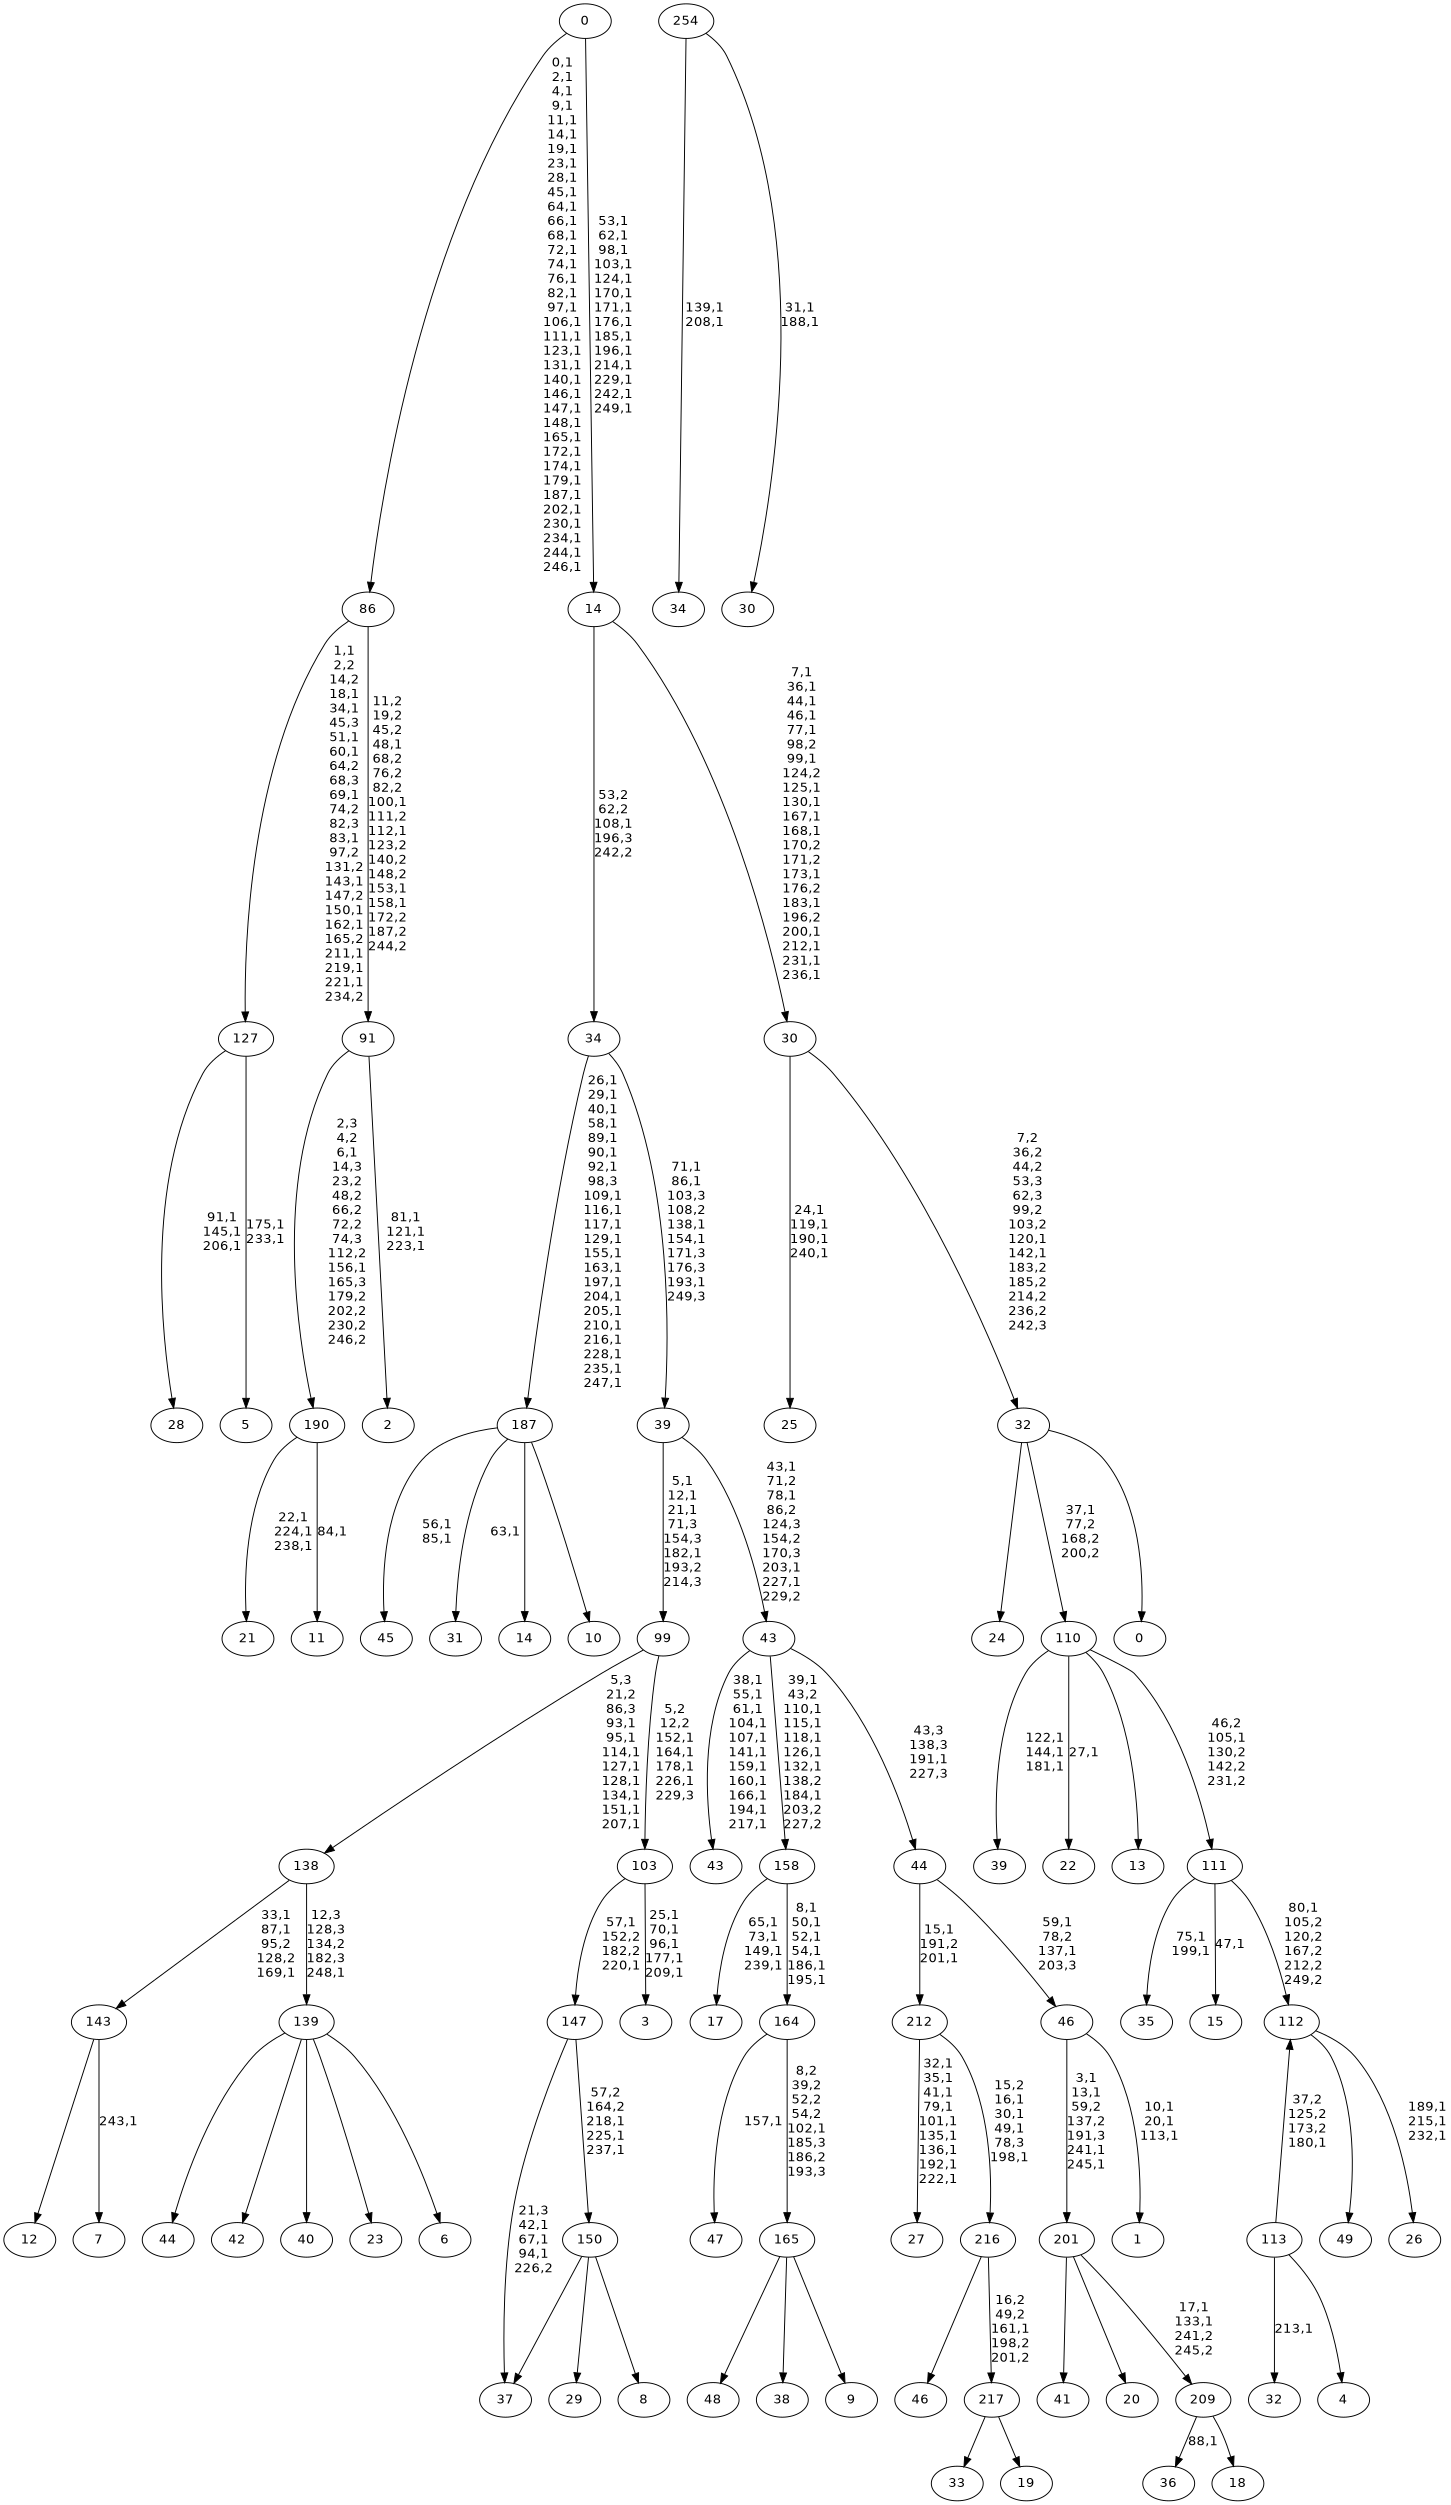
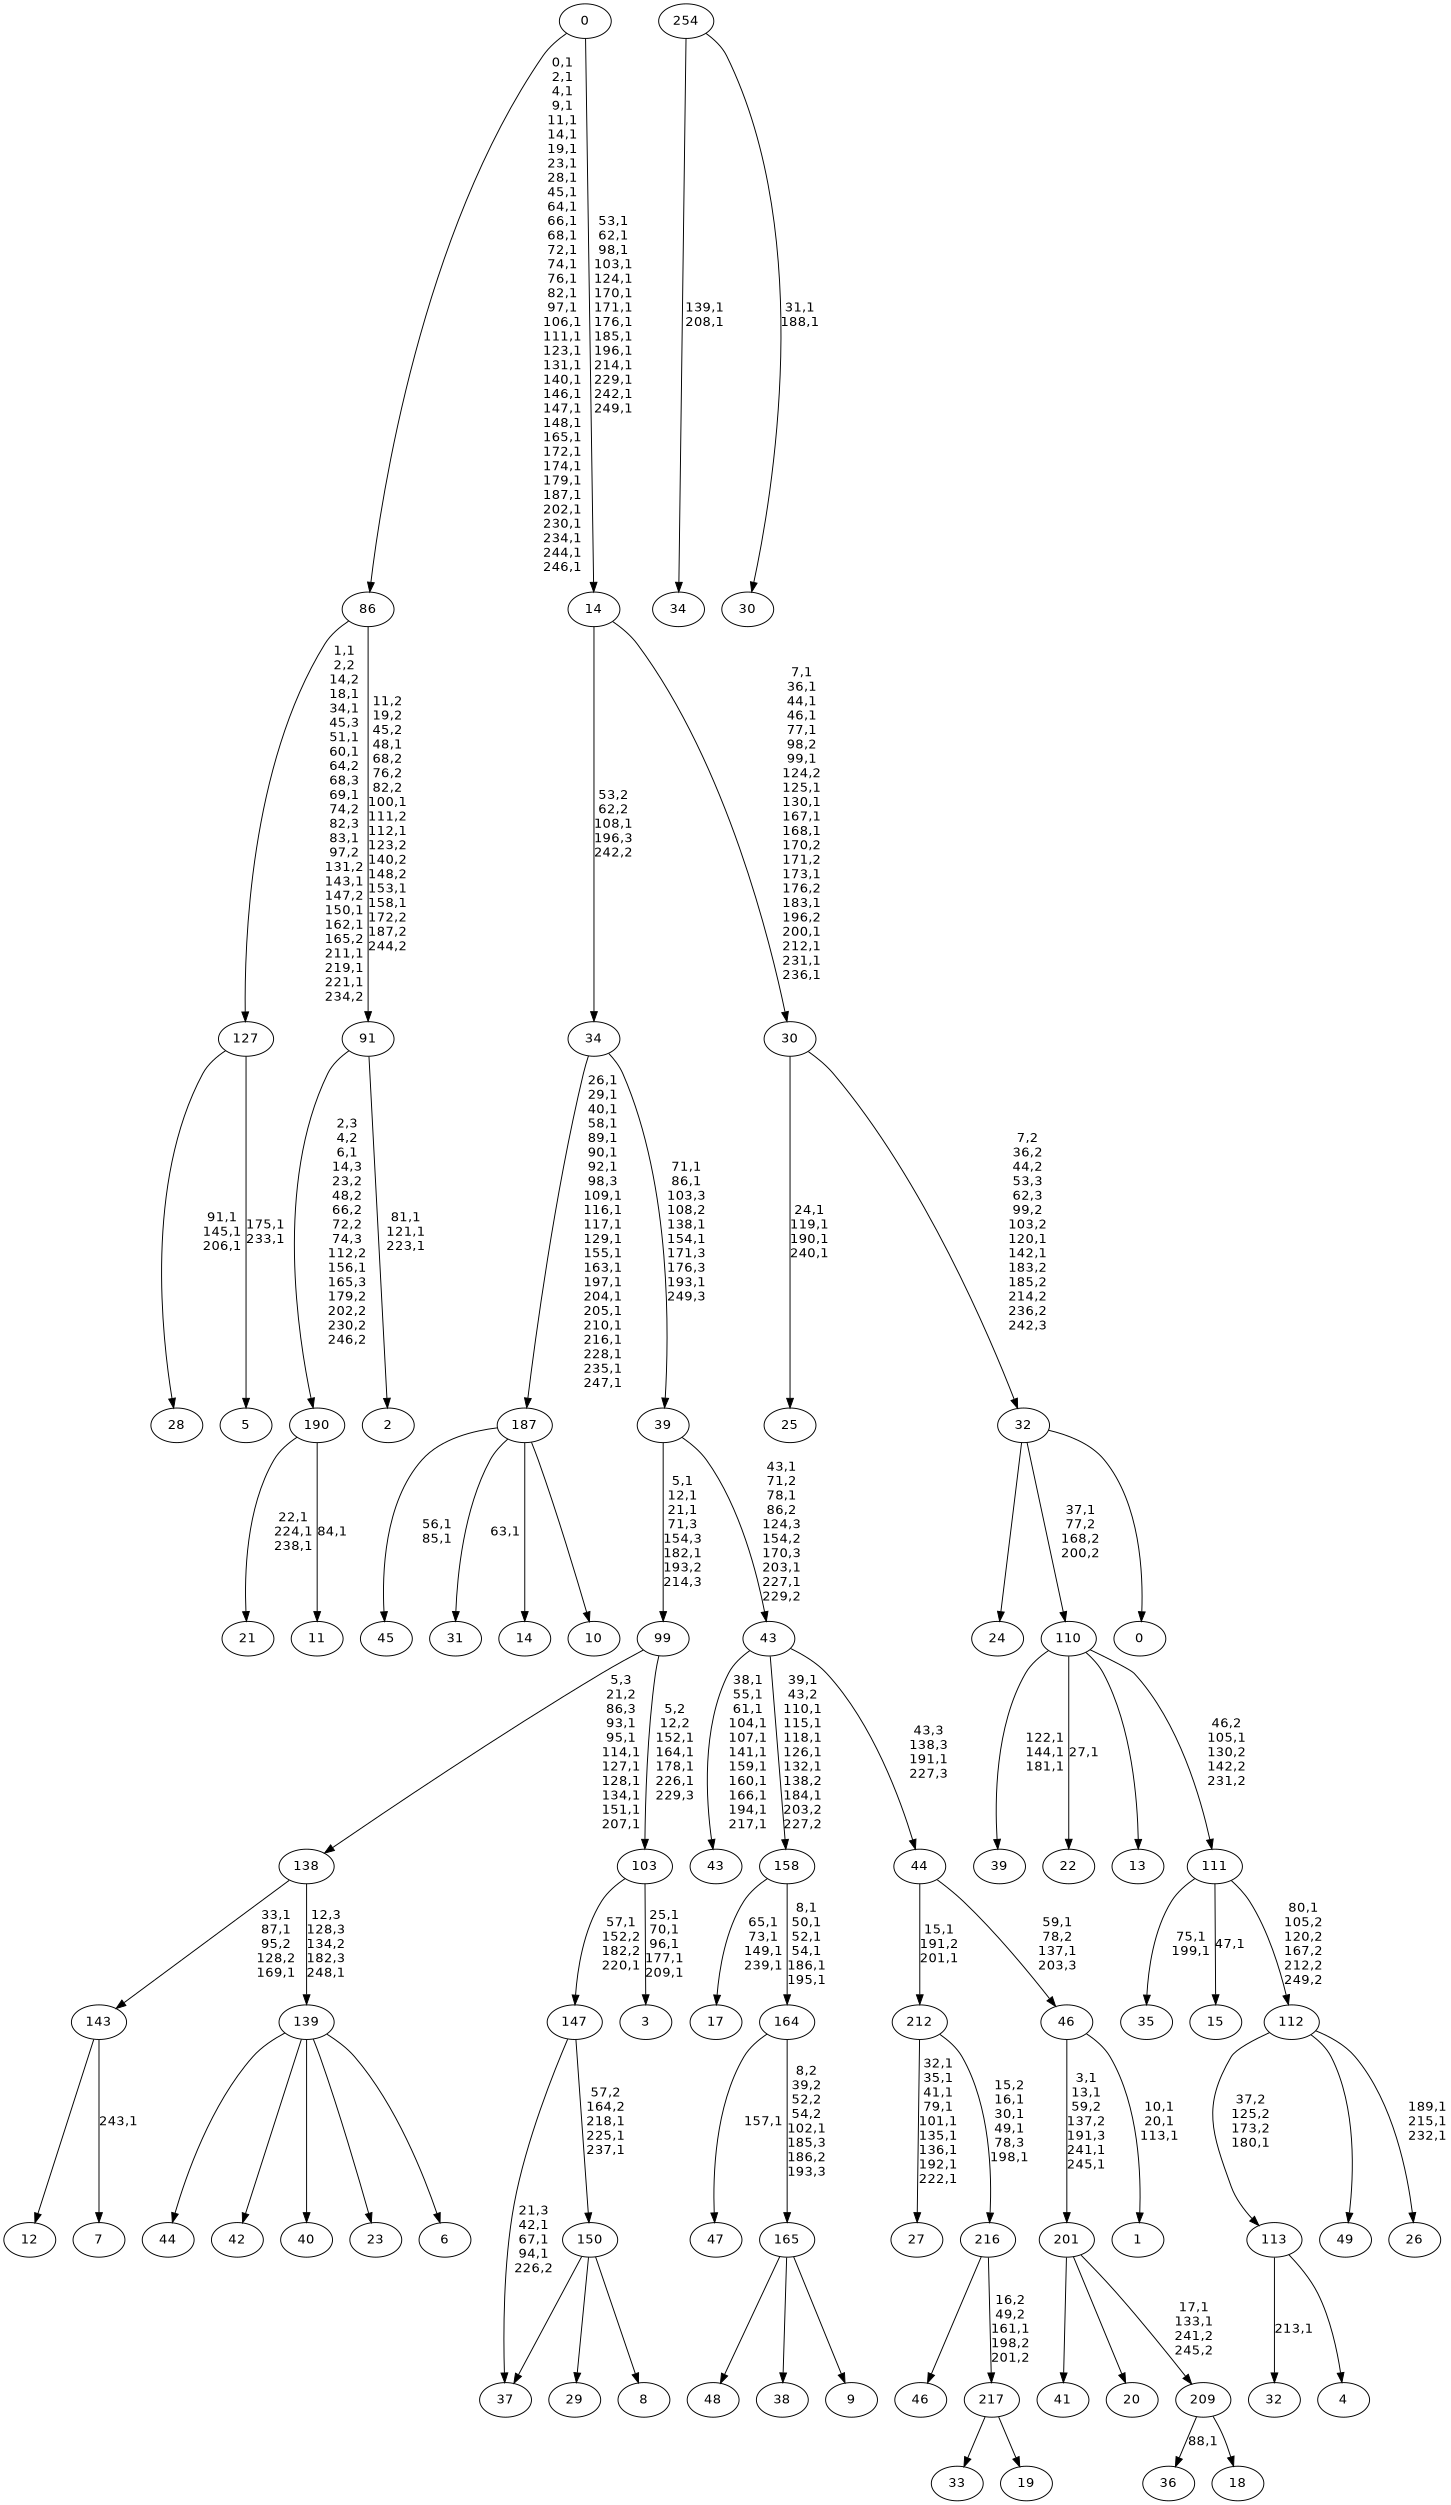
  digraph {
    fontname="DejaVu Sans"
    node [fontname="DejaVu Sans"]
    edge [fontname="DejaVu Sans"]
    n1 [label=49]
    n2 [label=48]
    n3 [label=47]
    n4 [label=46]
    n5 [label=45]
    n6 [label=44]
    n7 [label=43]
    n8 [label=42]
    n9 [label=41]
    n10 [label=40]
    n11 [label=39]
    n12 [label=38]
    n13 [label=37]
    n14 [label=36]
    n15 [label=35]
    n16 [label=34]
    n17 [label=33]
    n18 [label=32]
    n19 [label=31]
    n20 [label=30]
    254
    n22 [label=29]
    n23 [label=28]
    n24 [label=27]
    n25 [label=26]
    n26 [label=25]
    n27 [label=24]
    n28 [label=23]
    n29 [label=22]
    n30 [label=21]
    n31 [label=20]
    n32 [label=19]
    217
    216
    212
    n36 [label=18]
    209
    n38 [label=17]
    201
    n40 [label=15]
    n41 [label=14]
    n42 [label=13]
    n43 [label=12]
    n44 [label=11]
    190
    n46 [label=10]
    187
    n48 [label=9]
    165
    164
    158
    n52 [label=8]
    150
    147
    n55 [label=7]
    143
    n57 [label=6]
    139
    138
    n60 [label=5]
    127
    n62 [label=4]
    113
    112
    111
    110
    n67 [label=3]
    103
    99
    n70 [label=2]
    91
    86
    n73 [label=1]
    46
    44
    43
    39
    34
    n79 [label=0]
    32
    30
    14
    0
    254 -> n16 [label="139,1\n208,1"]
    254 -> n20 [label="31,1\n188,1"]
    217 -> n17
    217 -> n32
    216 -> n4
    216 -> 217 [label="16,2\n49,2\n161,1\n198,2\n201,2"]
    212 -> n24 [label="32,1\n35,1\n41,1\n79,1\n101,1\n135,1\n136,1\n192,1\n222,1"]
    212 -> 216 [label="15,2\n16,1\n30,1\n49,1\n78,3\n198,1"]
    209 -> n14 [label="88,1"]
    209 -> n36
    201 -> n9
    201 -> n31
    201 -> 209 [label="17,1\n133,1\n241,2\n245,2"]
    190 -> n30 [label="22,1\n224,1\n238,1"]
    190 -> n44 [label="84,1"]
    187 -> n5 [label="56,1\n85,1"]
    187 -> n19 [label="63,1"]
    187 -> n41
    187 -> n46
    165 -> n2
    165 -> n12
    165 -> n48
    164 -> n3 [label="157,1"]
    164 -> 165 [label="8,2\n39,2\n52,2\n54,2\n102,1\n185,3\n186,2\n193,3"]
    158 -> n38 [label="65,1\n73,1\n149,1\n239,1"]
    158 -> 164 [label="8,1\n50,1\n52,1\n54,1\n186,1\n195,1"]
    150 -> n13
    150 -> n22
    150 -> n52
    147 -> n13 [label="21,3\n42,1\n67,1\n94,1\n226,2"]
    147 -> 150 [label="57,2\n164,2\n218,1\n225,1\n237,1"]
    143 -> n43
    143 -> n55 [label="243,1"]
    139 -> n6
    139 -> n8
    139 -> n10
    139 -> n28
    139 -> n57
    138 -> 143 [label="33,1\n87,1\n95,2\n128,2\n169,1"]
    138 -> 139 [label="12,3\n128,3\n134,2\n182,3\n248,1"]
    127 -> n23 [label="91,1\n145,1\n206,1"]
    127 -> n60 [label="175,1\n233,1"]
    113 -> n18 [label="213,1"]
    113 -> n62
    112 -> n1
    112 -> n25 [label="189,1\n215,1\n232,1"]
-   113 -> 112 [label="37,2\n125,2\n173,2\n180,1"]
+   112 -> 113 [label="37,2\n125,2\n173,2\n180,1"]
    111 -> n15 [label="75,1\n199,1"]
    111 -> n40 [label="47,1"]
    111 -> 112 [label="80,1\n105,2\n120,2\n167,2\n212,2\n249,2"]
    110 -> n11 [label="122,1\n144,1\n181,1"]
    110 -> n29 [label="27,1"]
    110 -> n42
    110 -> 111 [label="46,2\n105,1\n130,2\n142,2\n231,2"]
    103 -> 147 [label="57,1\n152,2\n182,2\n220,1"]
    103 -> n67 [label="25,1\n70,1\n96,1\n177,1\n209,1"]
    99 -> 138 [label="5,3\n21,2\n86,3\n93,1\n95,1\n114,1\n127,1\n128,1\n134,1\n151,1\n207,1"]
    99 -> 103 [label="5,2\n12,2\n152,1\n164,1\n178,1\n226,1\n229,3"]
    91 -> 190 [label="2,3\n4,2\n6,1\n14,3\n23,2\n48,2\n66,2\n72,2\n74,3\n112,2\n156,1\n165,3\n179,2\n202,2\n230,2\n246,2"]
    91 -> n70 [label="81,1\n121,1\n223,1"]
    86 -> 127 [label="1,1\n2,2\n14,2\n18,1\n34,1\n45,3\n51,1\n60,1\n64,2\n68,3\n69,1\n74,2\n82,3\n83,1\n97,2\n131,2\n143,1\n147,2\n150,1\n162,1\n165,2\n211,1\n219,1\n221,1\n234,2"]
    86 -> 91 [label="11,2\n19,2\n45,2\n48,1\n68,2\n76,2\n82,2\n100,1\n111,2\n112,1\n123,2\n140,2\n148,2\n153,1\n158,1\n172,2\n187,2\n244,2"]
    46 -> 201 [label="3,1\n13,1\n59,2\n137,2\n191,3\n241,1\n245,1"]
    46 -> n73 [label="10,1\n20,1\n113,1"]
    44 -> 212 [label="15,1\n191,2\n201,1"]
    44 -> 46 [label="59,1\n78,2\n137,1\n203,3"]
    43 -> n7 [label="38,1\n55,1\n61,1\n104,1\n107,1\n141,1\n159,1\n160,1\n166,1\n194,1\n217,1"]
    43 -> 158 [label="39,1\n43,2\n110,1\n115,1\n118,1\n126,1\n132,1\n138,2\n184,1\n203,2\n227,2"]
    43 -> 44 [label="43,3\n138,3\n191,1\n227,3"]
    39 -> 99 [label="5,1\n12,1\n21,1\n71,3\n154,3\n182,1\n193,2\n214,3"]
    39 -> 43 [label="43,1\n71,2\n78,1\n86,2\n124,3\n154,2\n170,3\n203,1\n227,1\n229,2"]
    34 -> 187 [label="26,1\n29,1\n40,1\n58,1\n89,1\n90,1\n92,1\n98,3\n109,1\n116,1\n117,1\n129,1\n155,1\n163,1\n197,1\n204,1\n205,1\n210,1\n216,1\n228,1\n235,1\n247,1"]
    34 -> 39 [label="71,1\n86,1\n103,3\n108,2\n138,1\n154,1\n171,3\n176,3\n193,1\n249,3"]
    32 -> n27
    32 -> 110 [label="37,1\n77,2\n168,2\n200,2"]
    32 -> n79
    30 -> n26 [label="24,1\n119,1\n190,1\n240,1"]
    30 -> 32 [label="7,2\n36,2\n44,2\n53,3\n62,3\n99,2\n103,2\n120,1\n142,1\n183,2\n185,2\n214,2\n236,2\n242,3"]
    14 -> 34 [label="53,2\n62,2\n108,1\n196,3\n242,2"]
    14 -> 30 [label="7,1\n36,1\n44,1\n46,1\n77,1\n98,2\n99,1\n124,2\n125,1\n130,1\n167,1\n168,1\n170,2\n171,2\n173,1\n176,2\n183,1\n196,2\n200,1\n212,1\n231,1\n236,1"]
    0 -> 86 [label="0,1\n2,1\n4,1\n9,1\n11,1\n14,1\n19,1\n23,1\n28,1\n45,1\n64,1\n66,1\n68,1\n72,1\n74,1\n76,1\n82,1\n97,1\n106,1\n111,1\n123,1\n131,1\n140,1\n146,1\n147,1\n148,1\n165,1\n172,1\n174,1\n179,1\n187,1\n202,1\n230,1\n234,1\n244,1\n246,1"]
    0 -> 14 [label="53,1\n62,1\n98,1\n103,1\n124,1\n170,1\n171,1\n176,1\n185,1\n196,1\n214,1\n229,1\n242,1\n249,1"]
  }
